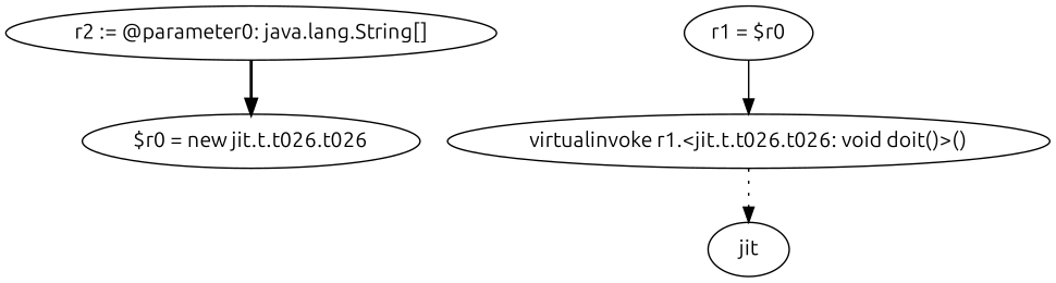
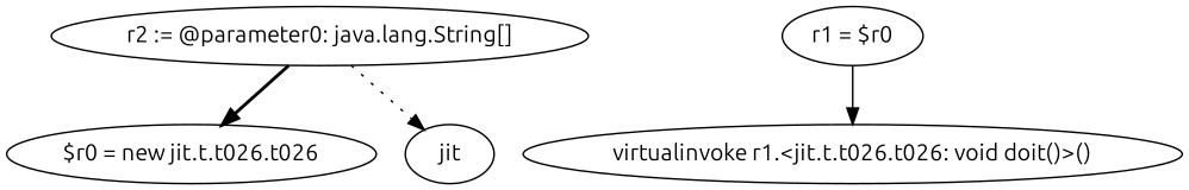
  digraph {
    fontname=Ubuntu
    node [fontname=Ubuntu]
    edge [fontname=Ubuntu]
    "r2 := @parameter0: java.lang.String[]"
    "$r0 = new jit.t.t026.t026"
    "r1 = $r0"
    "virtualinvoke r1.<jit.t.t026.t026: void doit()>()"
    n5 [label=jit]
    "r2 := @parameter0: java.lang.String[]" -> "$r0 = new jit.t.t026.t026" [style=bold]
    "r1 = $r0" -> "virtualinvoke r1.<jit.t.t026.t026: void doit()>()" [style=solid]
-   "virtualinvoke r1.<jit.t.t026.t026: void doit()>()" -> n5 [style=dotted]
+   "r2 := @parameter0: java.lang.String[]" -> n5 [style=dotted]
  }
